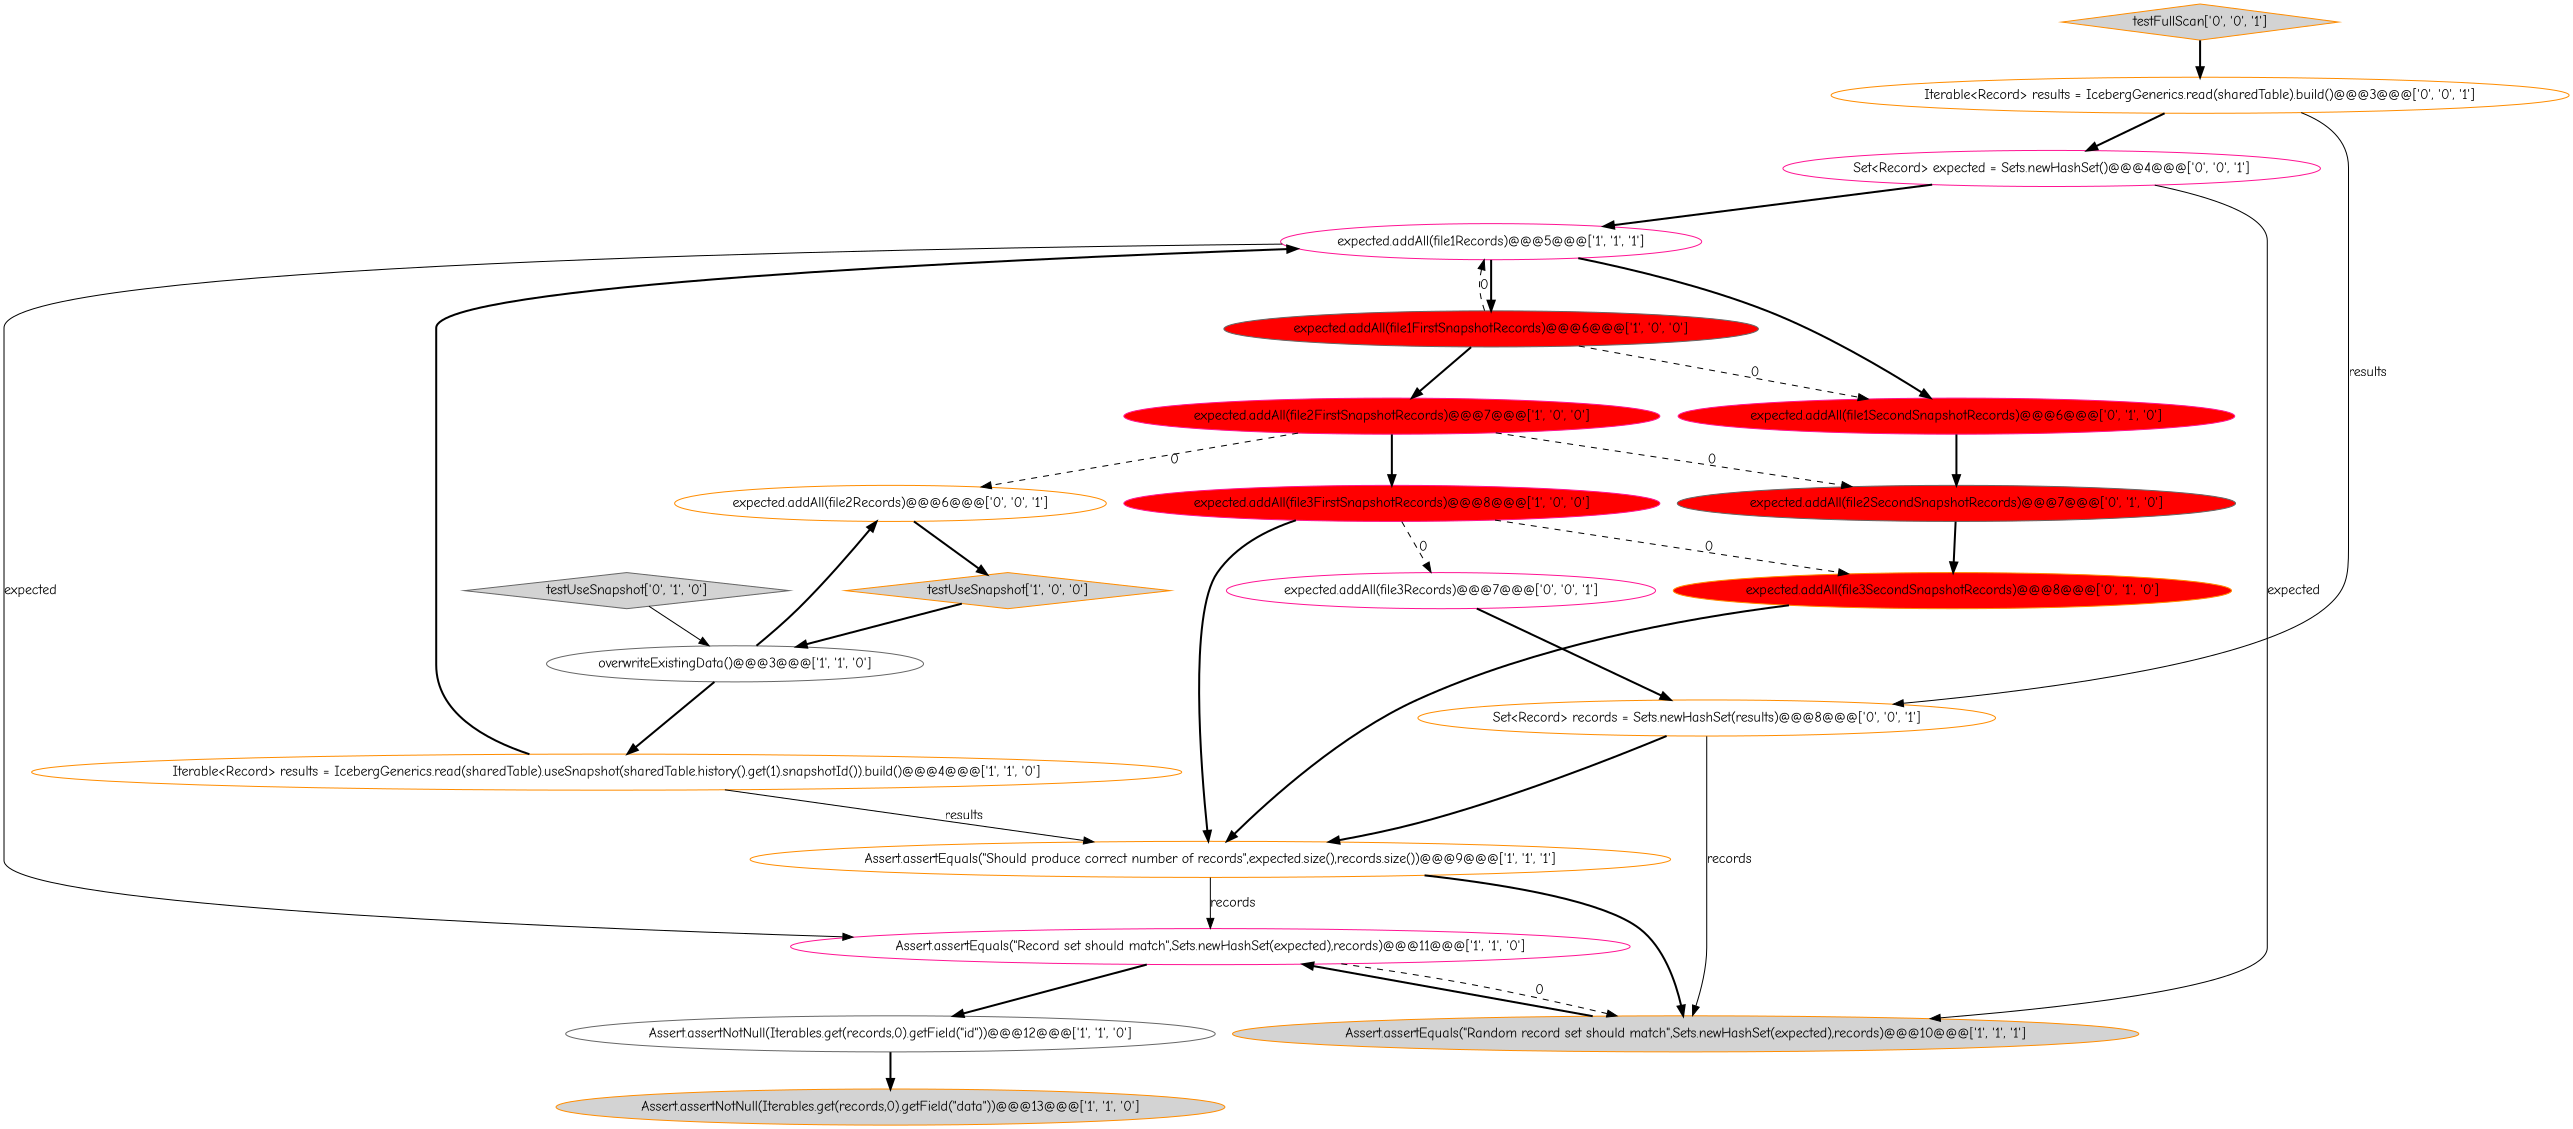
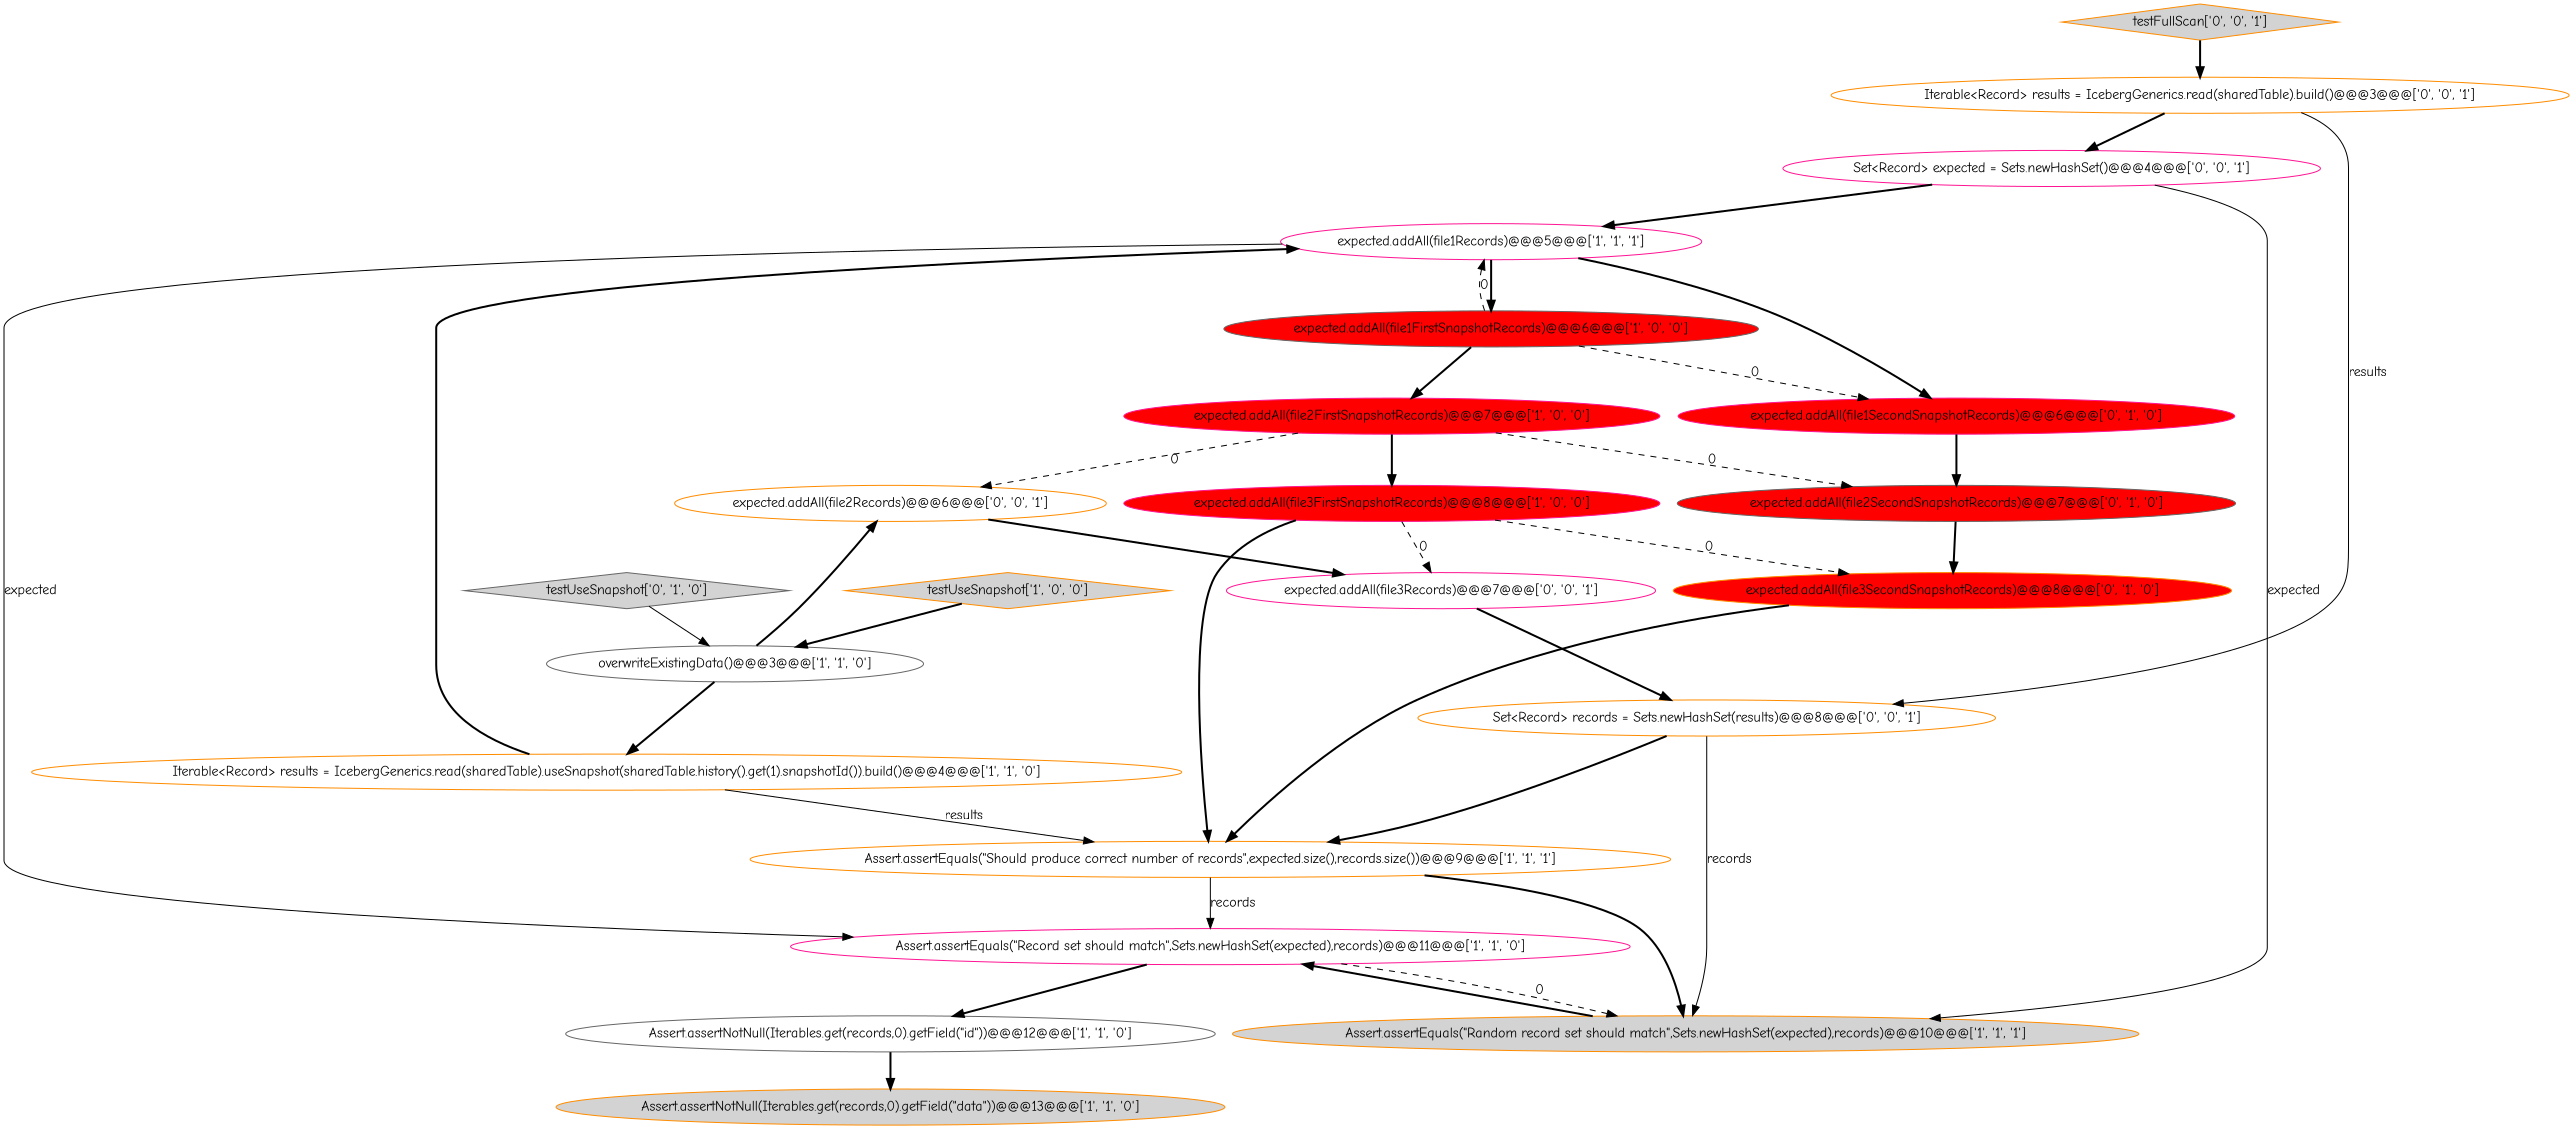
  digraph {
    fontname="Comic Neue"
    node [color=darkorange fillcolor=white fontname="Comic Neue" shape=ellipse style=filled]
    edge [fontname="Comic Neue" style=bold]
    n1 [fillcolor=lightgray label="testFullScan['0', '0', '1']" shape=diamond]
    n2 [label="Iterable<Record> results = IcebergGenerics.read(sharedTable).build()@@@3@@@['0', '0', '1']"]
    n3 [color=deeppink label="Set<Record> expected = Sets.newHashSet()@@@4@@@['0', '0', '1']"]
    n4 [label="Set<Record> records = Sets.newHashSet(results)@@@8@@@['0', '0', '1']"]
    n5 [color=deeppink label="expected.addAll(file1Records)@@@5@@@['1', '1', '1']"]
    n6 [fillcolor=lightgray label="Assert.assertEquals(\"Random record set should match\",Sets.newHashSet(expected),records)@@@10@@@['1', '1', '1']"]
    n7 [label="Assert.assertEquals(\"Should produce correct number of records\",expected.size(),records.size())@@@9@@@['1', '1', '1']"]
    n8 [label="Iterable<Record> results = IcebergGenerics.read(sharedTable).useSnapshot(sharedTable.history().get(1).snapshotId()).build()@@@4@@@['1', '1', '0']"]
    n9 [color=deeppink label="Assert.assertEquals(\"Record set should match\",Sets.newHashSet(expected),records)@@@11@@@['1', '1', '0']"]
    n10 [color=deeppink fillcolor=red label="expected.addAll(file1SecondSnapshotRecords)@@@6@@@['0', '1', '0']"]
    n11 [color=gray40 fillcolor=red label="expected.addAll(file1FirstSnapshotRecords)@@@6@@@['1', '0', '0']"]
    n12 [fillcolor=lightgray label="Assert.assertNotNull(Iterables.get(records,0).getField(\"data\"))@@@13@@@['1', '1', '0']"]
    n13 [label="expected.addAll(file2Records)@@@6@@@['0', '0', '1']"]
    n14 [color=deeppink label="expected.addAll(file3Records)@@@7@@@['0', '0', '1']"]
    n15 [color=gray40 label="overwriteExistingData()@@@3@@@['1', '1', '0']"]
    n16 [color=gray40 fillcolor=red label="expected.addAll(file2SecondSnapshotRecords)@@@7@@@['0', '1', '0']"]
    n17 [fillcolor=red label="expected.addAll(file3SecondSnapshotRecords)@@@8@@@['0', '1', '0']"]
    n18 [color=deeppink fillcolor=red label="expected.addAll(file2FirstSnapshotRecords)@@@7@@@['1', '0', '0']"]
    n19 [color=deeppink fillcolor=red label="expected.addAll(file3FirstSnapshotRecords)@@@8@@@['1', '0', '0']"]
    n20 [fillcolor=lightgray label="testUseSnapshot['1', '0', '0']" shape=diamond]
    n21 [color=gray40 label="Assert.assertNotNull(Iterables.get(records,0).getField(\"id\"))@@@12@@@['1', '1', '0']"]
    n22 [color=gray40 fillcolor=lightgray label="testUseSnapshot['0', '1', '0']" shape=diamond]
    n1 -> n2
    n2 -> n3
    n2 -> n4 [label=results style=solid]
    n3 -> n5
    n3 -> n6 [label=expected style=solid]
    n4 -> n6 [label=records style=solid]
    n4 -> n7
    n5 -> n9 [label=expected style=solid]
    n5 -> n10
    n5 -> n11
    n6 -> n9
    n7 -> n6
    n7 -> n9 [label=records style=solid]
    n8 -> n5
    n8 -> n7 [label=results style=solid]
    n9 -> n6 [label=0 style=dashed]
    n9 -> n21
    n10 -> n16
    n11 -> n5 [label=0 style=dashed]
    n11 -> n10 [label=0 style=dashed]
    n11 -> n18
-   n13 -> n20
+   n13 -> n14
    n14 -> n4
    n15 -> n8
    n15 -> n13
    n16 -> n17
    n17 -> n7
    n18 -> n13 [label=0 style=dashed]
    n18 -> n16 [label=0 style=dashed]
    n18 -> n19
    n19 -> n7
    n19 -> n14 [label=0 style=dashed]
    n19 -> n17 [label=0 style=dashed]
    n20 -> n15
    n21 -> n12
    n22 -> n15 [style=solid]
  }
